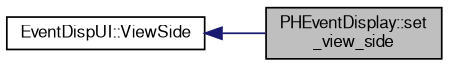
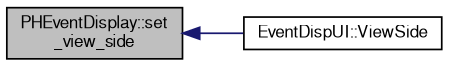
  digraph {
    rankdir=LR
    node [color=black fontname=FreeSans fontsize=10 shape=record]
    n1 [fillcolor=grey75 fontcolor=black height=0.2 label="PHEventDisplay::set\l_view_side" style=filled width=0.4]
    n2 [height=0.2 label="EventDispUI::ViewSide" width=0.4]
-   n2 -> n1 [color=midnightblue dir=back fontname=FreeSans fontsize=10 labelfontname=FreeSans labelfontsize=10 style=solid]
+   n1 -> n2 [color=midnightblue dir=back fontname=FreeSans fontsize=10 labelfontname=FreeSans labelfontsize=10 style=solid]
  }
